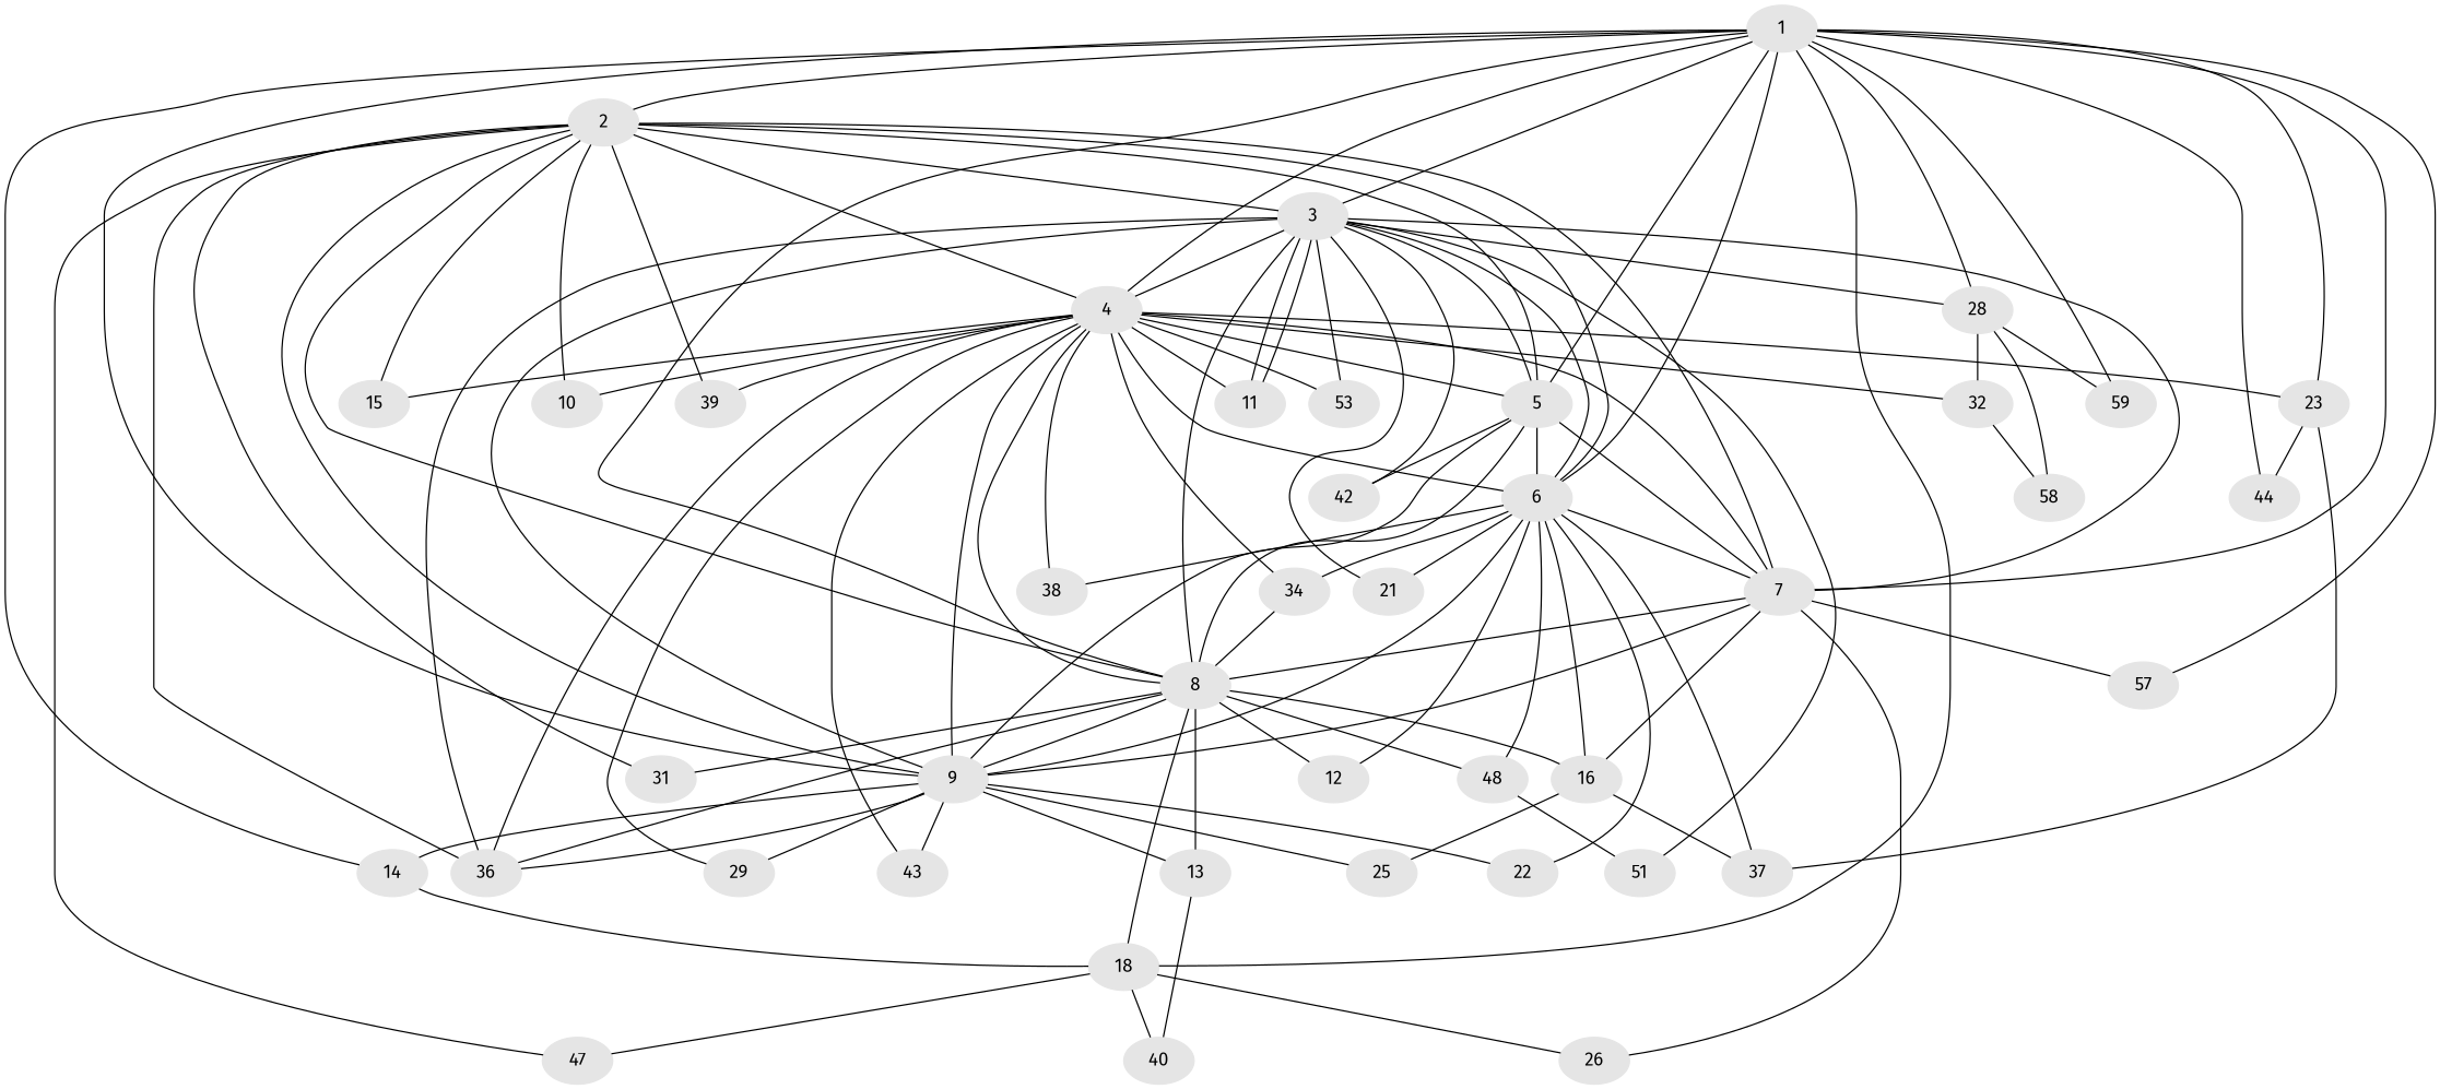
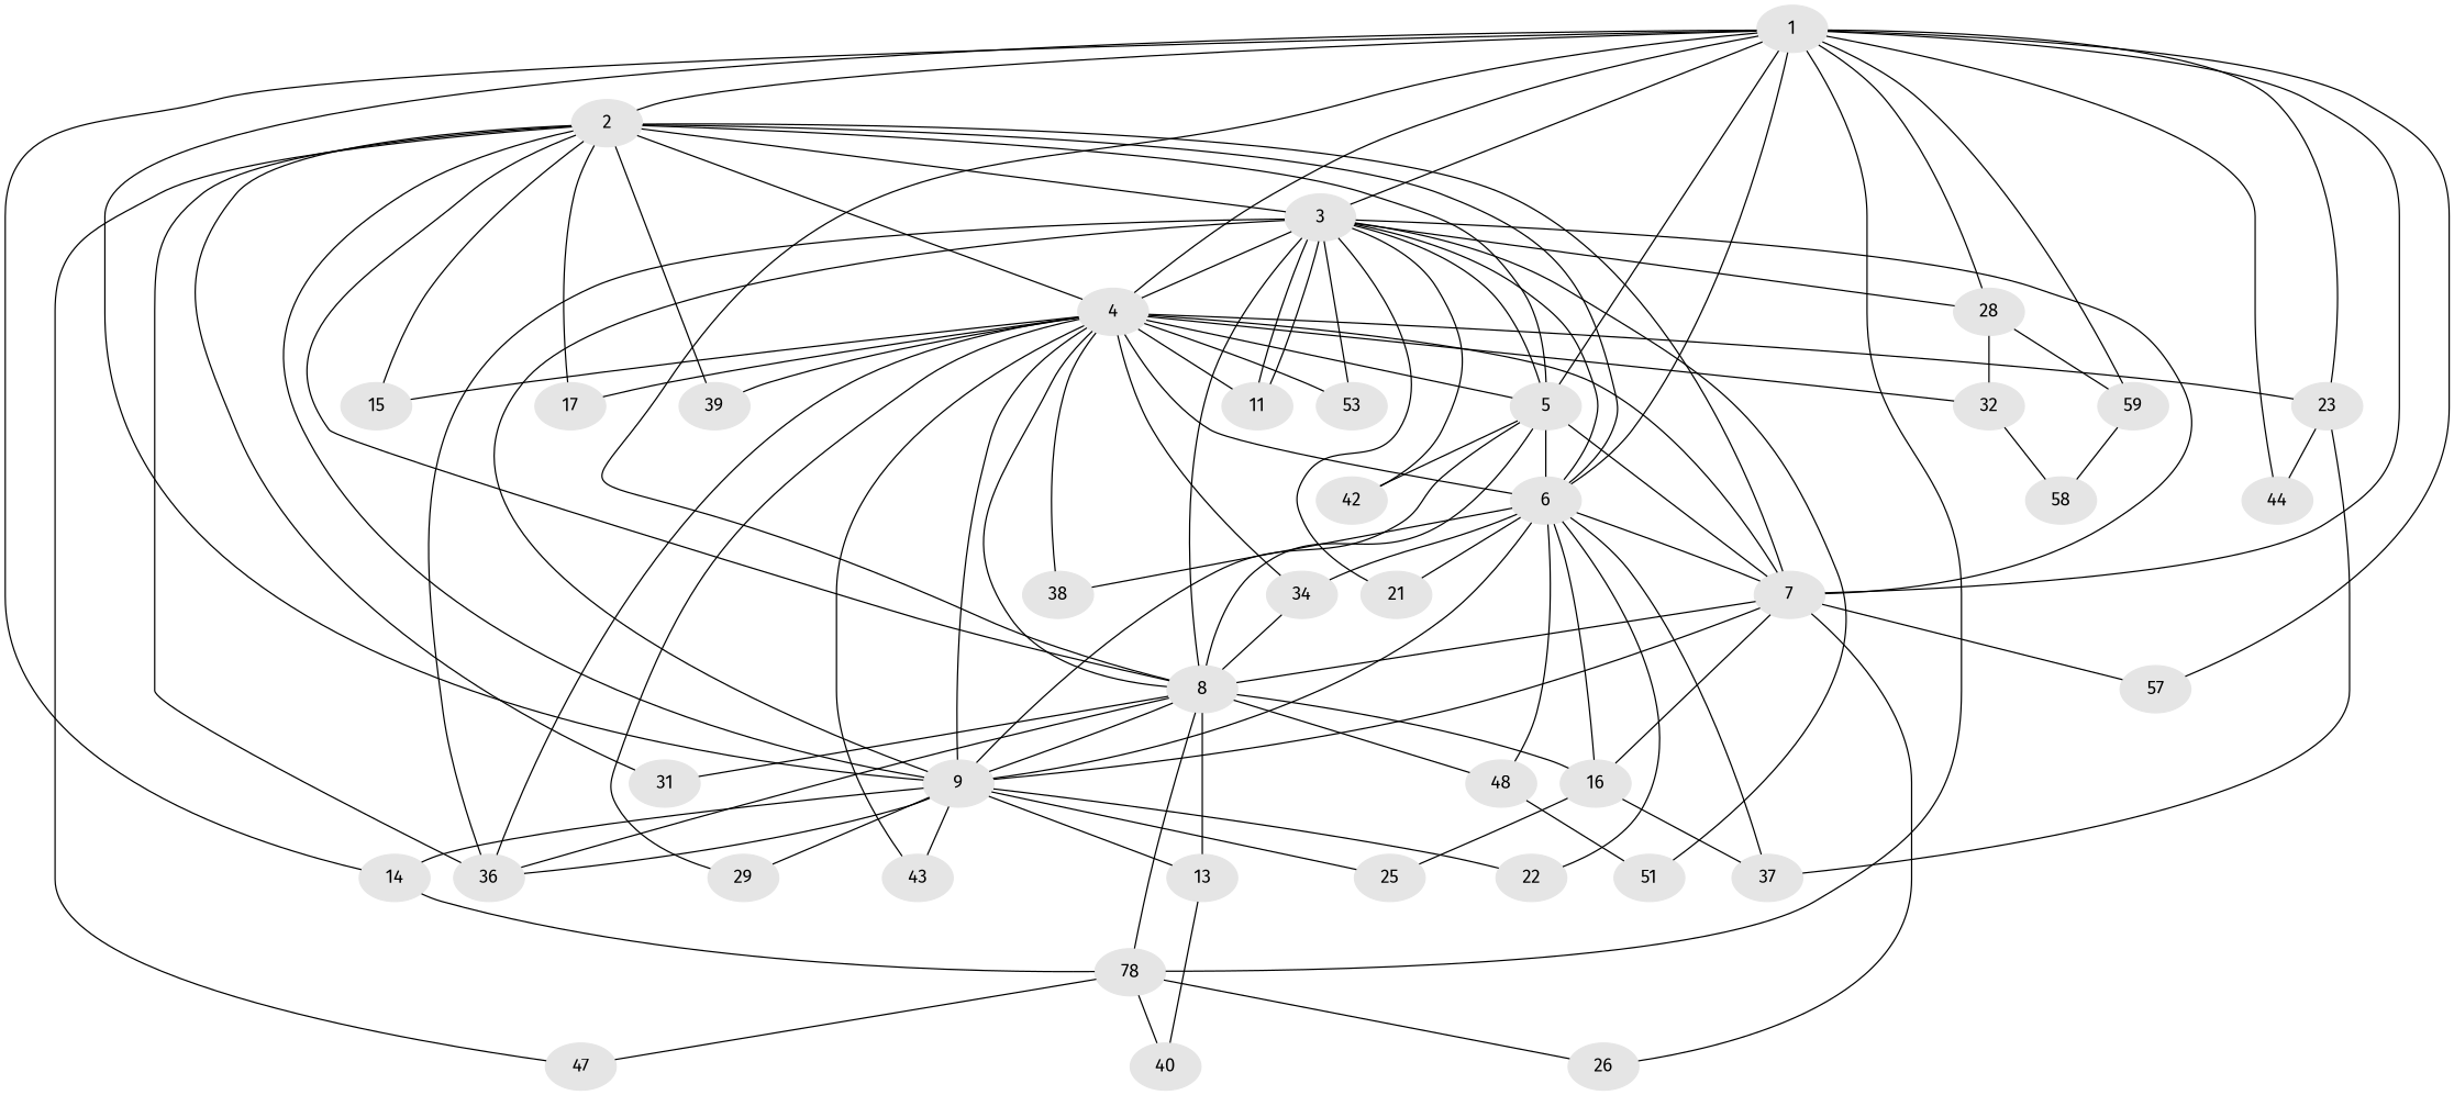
  graph {
    fontname="Fira Sans"
    node [color=gray90 fontname="Fira Sans" style=filled]
    edge [fontname="Fira Sans"]
    1 [super="+41"]
    2 [super="+27"]
    3 [super="+54"]
    4 [super="+10"]
    5 [super="+56"]
    6 [super="+33"]
    7 [super="+30"]
    8 [super="+52"]
    9 [super="+24"]
    14
-   18 [super="+19"]
+   18 [super="+19" label=78]
    23 [super="+45"]
    28 [super="+35"]
    44
    n15 [label=59]
    57
    15
-   17 [label=10]
+   17
    31
    36 [super="+50"]
    39
    47
    11 [super="+55"]
    21
    42
    51
    53
    29
    32
    34
    38
    43
-   12
    16 [super="+20"]
    22
    37 [super="+46"]
    48
    26
    13
    25
    40
    58
    1 -- 2
    1 -- 3
    1 -- 4 [weight=3]
    1 -- 5
    1 -- 6
    1 -- 7
    1 -- 8
    1 -- 9
    1 -- 14
    1 -- 18
    1 -- 23
    1 -- 28 [weight=2]
    1 -- 44
    1 -- n15
    1 -- 57
    2 -- 3
    2 -- 4 [weight=2]
    2 -- 5
    2 -- 6
    2 -- 7 [weight=2]
    2 -- 8
    2 -- 9
    2 -- 15
    2 -- 17
    2 -- 31
    2 -- 36
    2 -- 39
    2 -- 47
    3 -- 4 [weight=2]
    3 -- 5
    3 -- 6
    3 -- 7
    3 -- 8
    3 -- 9 [weight=2]
    3 -- 28
    3 -- 36
    3 -- 11
    3 -- 11
    3 -- 21
    3 -- 42
    3 -- 51
    3 -- 53
    4 -- 5 [weight=2]
    4 -- 6 [weight=2]
    4 -- 7 [weight=2]
    4 -- 8 [weight=2]
    4 -- 9 [weight=2]
    4 -- 23 [weight=2]
    4 -- 15
    4 -- 17
    4 -- 36
    4 -- 39
    4 -- 11
    4 -- 53
    4 -- 29
    4 -- 32
    4 -- 34
    4 -- 38
    4 -- 43
    5 -- 6
    5 -- 7 [weight=2]
    5 -- 8
    5 -- 9 [weight=2]
    5 -- 42
    6 -- 7
    6 -- 9 [weight=2]
    6 -- 21
    6 -- 34
    6 -- 38
-   6 -- 12
    6 -- 16
    6 -- 22
    6 -- 37
    6 -- 48
    7 -- 8
    7 -- 9
    7 -- 57
    7 -- 16
    7 -- 26
    8 -- 9
    8 -- 18
    8 -- 31
    8 -- 36
-   8 -- 12
    8 -- 16
    8 -- 48
    8 -- 13
    9 -- 14
    9 -- 36
    9 -- 29
    9 -- 43
    9 -- 22
    9 -- 13
    9 -- 25
    14 -- 18
    18 -- 47
    18 -- 26
    18 -- 40
    23 -- 44
    23 -- 37
    28 -- n15
    28 -- 32
-   28 -- 58
+   n15 -- 58
    32 -- 58
    34 -- 8
    16 -- 37
    16 -- 25
    48 -- 51
    13 -- 40
  }
